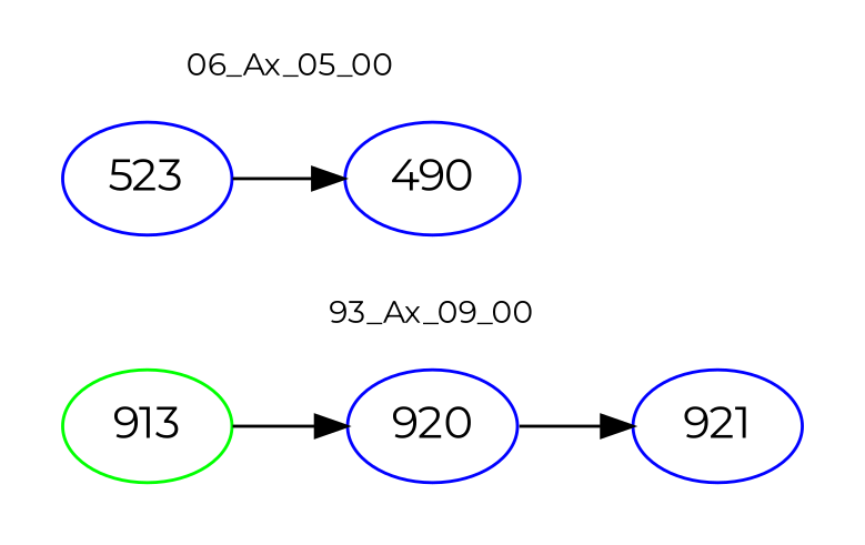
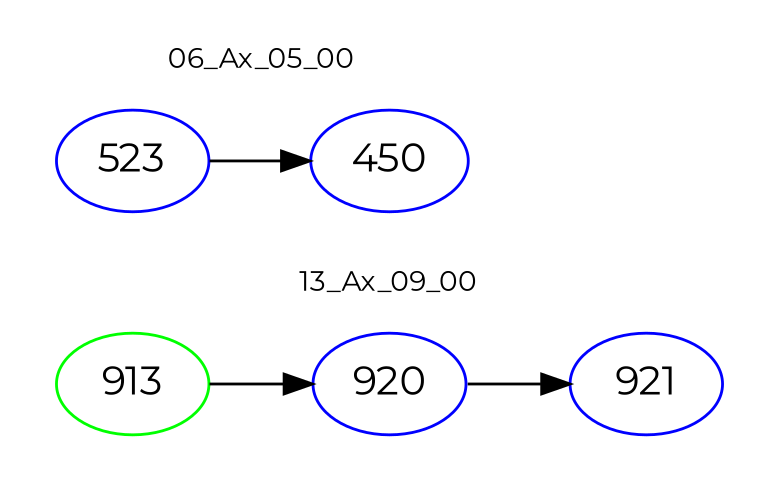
  digraph {
    fontname=Montserrat
    rankdir=LR
    node [color=blue fontname=Montserrat]
    edge [color=black fontname=Montserrat]
    n1 [color=green label=913]
    n2 [label=920]
    n3 [label=921]
    n4 [label=523]
-   n5 [label=490]
+   n5 [label=450]
    subgraph cluster_1 {
      color=white
      fontsize=10
-     label="93_Ax_09_00"
+     label="13_Ax_09_00"
      n1
      n2
      n3
    }
    subgraph cluster_2 {
      color=white
      fontsize=10
      label="06_Ax_05_00"
      n4
      n5
    }
    n1 -> n2
    n2 -> n3
    n4 -> n5
  }
